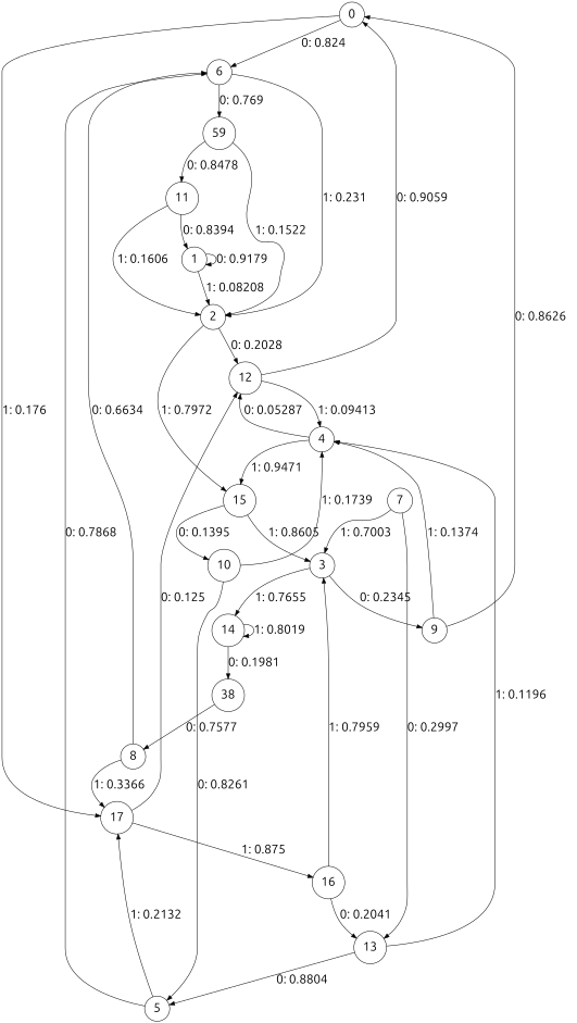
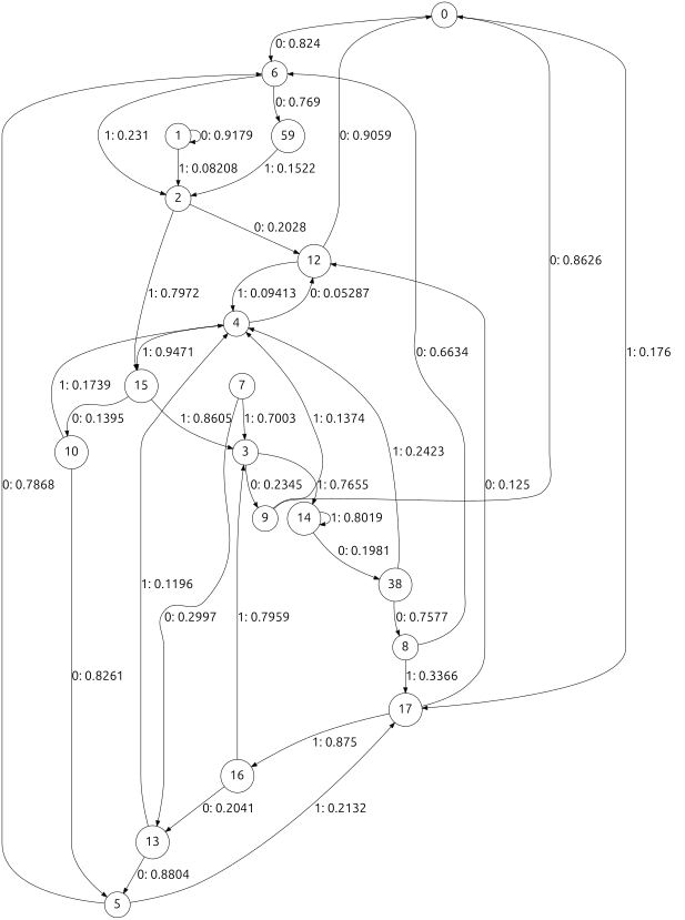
  digraph {
    fontname=Ubuntu
    node [fontname=Ubuntu fontsize=24 shape=circle]
    edge [fontname=Ubuntu fontsize=24]
    0
    6
    17
    2
    n5 [label=59]
    12
    16
    15
-   11
    4
    3
    13
    1
    7
    9
    14
    5
    n18 [label=38]
    8
    10
    0 -> 6 [label="0: 0.824    "]
    0 -> 17 [label="1: 0.176    "]
    6 -> 2 [label="1: 0.231    "]
    6 -> n5 [label="0: 0.769    "]
    17 -> 12 [label="0: 0.125    "]
    17 -> 16 [label="1: 0.875    "]
    2 -> 12 [label="0: 0.2028   "]
    2 -> 15 [label="1: 0.7972   "]
    n5 -> 2 [label="1: 0.1522   "]
-   n5 -> 11 [label="0: 0.8478   "]
    12 -> 0 [label="0: 0.9059   "]
    12 -> 4 [label="1: 0.09413  "]
    16 -> 3 [label="1: 0.7959   "]
    16 -> 13 [label="0: 0.2041   "]
    15 -> 3 [label="1: 0.8605   "]
    15 -> 10 [label="0: 0.1395   "]
-   11 -> 2 [label="1: 0.1606   "]
-   11 -> 1 [label="0: 0.8394   "]
    4 -> 12 [label="0: 0.05287  "]
    4 -> 15 [label="1: 0.9471   "]
    3 -> 9 [label="0: 0.2345   "]
    3 -> 14 [label="1: 0.7655   "]
    13 -> 4 [label="1: 0.1196   "]
    13 -> 5 [label="0: 0.8804   "]
    1 -> 2 [label="1: 0.08208  "]
    1 -> 1 [label="0: 0.9179   "]
    7 -> 3 [label="1: 0.7003   "]
    7 -> 13 [label="0: 0.2997   "]
    9 -> 0 [label="0: 0.8626   "]
    9 -> 4 [label="1: 0.1374   "]
    14 -> 14 [label="1: 0.8019   "]
    14 -> n18 [label="0: 0.1981   "]
    5 -> 6 [label="0: 0.7868   "]
    5 -> 17 [label="1: 0.2132   "]
+   n18 -> 4 [label="1: 0.2423   "]
    n18 -> 8 [label="0: 0.7577   "]
    8 -> 6 [label="0: 0.6634   "]
    8 -> 17 [label="1: 0.3366   "]
    10 -> 4 [label="1: 0.1739   "]
    10 -> 5 [label="0: 0.8261   "]
  }
